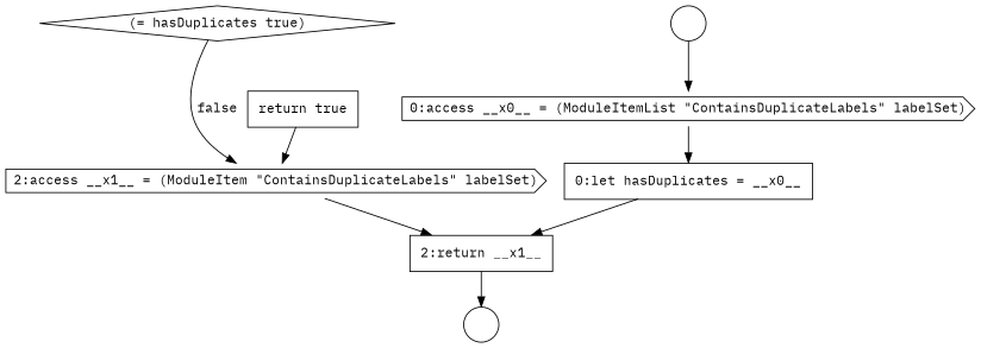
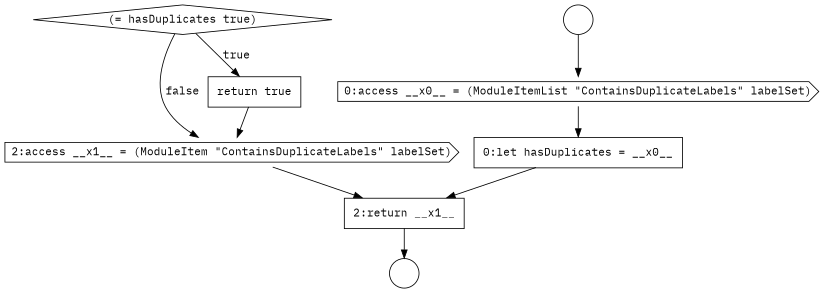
  digraph {
    fontname="IBM Plex Mono"
    node [color=black fillcolor=white fontname="IBM Plex Mono" shape=none style=filled]
    edge [color=black fontname="IBM Plex Mono"]
    n1 [label=<<font color="black">(= hasDuplicates true)</font>> shape=diamond]
    n2 [label=<<font color="black">2:access __x1__ = (ModuleItem &quot;ContainsDuplicateLabels&quot; labelSet)</font>> shape=cds]
    n3 [label=<<font color="black">     <table border="0" cellborder="1" cellspacing="0" cellpadding="10">       <tr><td align="left">return true</td></tr>     </table>   </font>> margin=0]
    n4 [label=<<font color="black">     <table border="0" cellborder="1" cellspacing="0" cellpadding="10">       <tr><td align="left">2:return __x1__</td></tr>     </table>   </font>> margin=0]
    n5 [label=" " shape=circle]
    n6 [label=<<font color="black">0:access __x0__ = (ModuleItemList &quot;ContainsDuplicateLabels&quot; labelSet)</font>> shape=cds]
    n7 [label=<<font color="black">     <table border="0" cellborder="1" cellspacing="0" cellpadding="10">       <tr><td align="left">0:let hasDuplicates = __x0__</td></tr>     </table>   </font>> margin=0]
    n8 [label=" " shape=circle]
    n1 -> n2 [label=<<font color="black">false</font>>]
+   n1 -> n3 [label=<<font color="black">true</font>>]
    n2 -> n4
    n3 -> n2
    n4 -> n8
    n5 -> n6
    n6 -> n7
    n7 -> n4
  }
